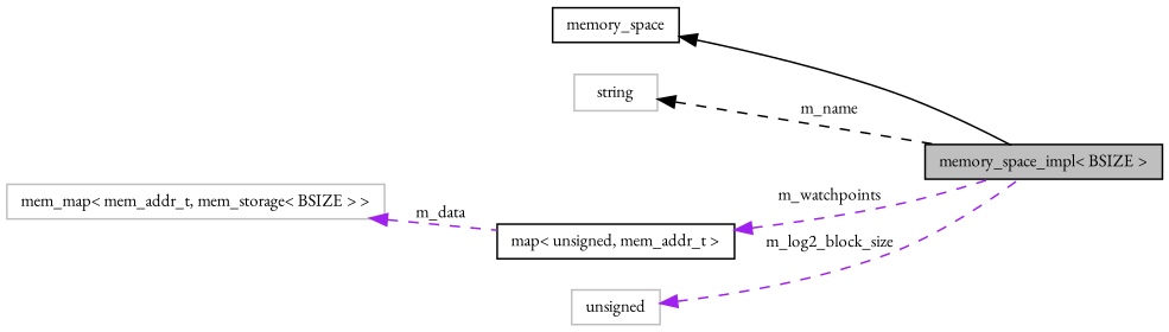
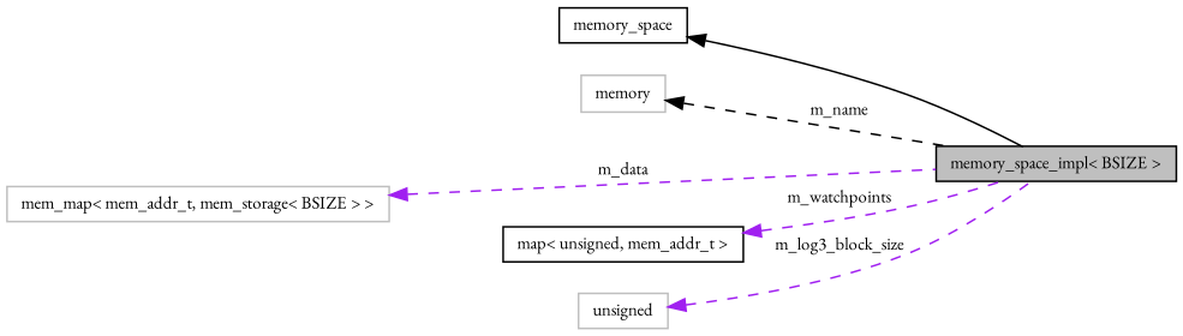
  digraph {
    fontname="EB Garamond"
    rankdir=LR
    node [color=black fontname="EB Garamond" fontsize=10 shape=record]
    edge [color=purple dir=back fontname="EB Garamond" fontsize=10 labelfontname=FreeSans labelfontsize=10 style=dashed]
    n1 [fillcolor=grey75 fontcolor=black height=0.2 label="memory_space_impl\< BSIZE \>" style=filled width=0.4]
    n2 [height=0.2 label=memory_space width=0.4]
-   n3 [color=grey75 height=0.2 label=string width=0.4]
+   n3 [color=grey75 height=0.2 label=memory width=0.4]
    n4 [height=0.2 label="map\< unsigned, mem_addr_t \>" width=0.4]
    n5 [color=grey75 height=0.2 label="mem_map\< mem_addr_t, mem_storage\< BSIZE \> \>" width=0.4]
    n6 [color=grey75 height=0.2 label=unsigned width=0.4]
    n2 -> n1 [color=black style=solid]
    n3 -> n1 [color=black label=m_name]
    n4 -> n1 [label=m_watchpoints]
-   n5 -> n4 [label=m_data]
-   n6 -> n1 [label=m_log2_block_size]
+   n5 -> n1 [label=m_data]
+   n6 -> n1 [label=m_log3_block_size]
  }
